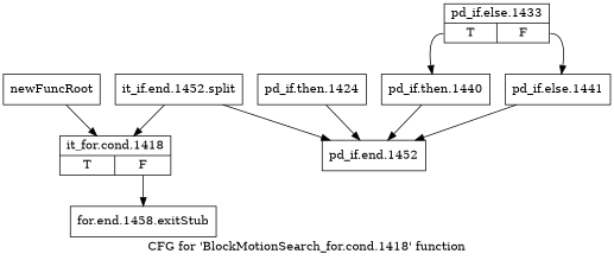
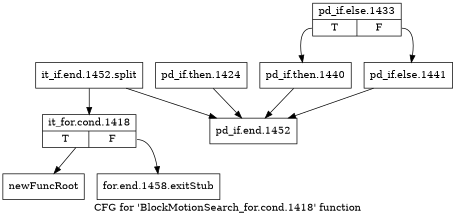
  digraph {
    label="CFG for 'BlockMotionSearch_for.cond.1418' function"
    node [shape=record]
    n1 [label="{newFuncRoot}"]
    n2 [label="{it_for.cond.1418|{<s0>T|<s1>F}}"]
    n3 [label="{for.end.1458.exitStub}"]
    n4 [label="{pd_if.then.1424}"]
    n5 [label="{pd_if.end.1452}"]
    n6 [label="{pd_if.else.1433|{<s0>T|<s1>F}}"]
    n7 [label="{pd_if.then.1440}"]
    n8 [label="{pd_if.else.1441}"]
    n9 [label="{it_if.end.1452.split}"]
-   n1 -> n2
+   n2 -> n1
    n2 -> n3 [tailport=s1]
    n4 -> n5
    n6 -> n7 [tailport=s0]
    n6 -> n8 [tailport=s1]
    n7 -> n5
    n8 -> n5
    n9 -> n2
    n9 -> n5
  }
